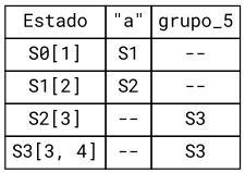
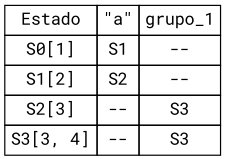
  digraph {
    fontname="Roboto Mono"
-   n1 [label=< <TABLE BORDER="0" CELLBORDER="1" CELLSPACING="0" CELLPADDING="4"><tr><td>Estado</td   ><td>"a"</td><td>grupo_5</td></tr><tr><td>S0[1]</td><td>S1</td><td>--</td></tr><tr><td>S1[2]</td><td>S2</td><td>--</td></tr><tr><td>S2[3]</td><td>--</td><td>S3</td></tr><tr><td>S3[3, 4]</td><td>--</td><td>S3</td></tr></TABLE>> margin=0 shape=none fontname="Roboto Mono"]
+   n1 [label=< <TABLE BORDER="0" CELLBORDER="1" CELLSPACING="0" CELLPADDING="4"><tr><td>Estado</td   ><td>"a"</td><td>grupo_1</td></tr><tr><td>S0[1]</td><td>S1</td><td>--</td></tr><tr><td>S1[2]</td><td>S2</td><td>--</td></tr><tr><td>S2[3]</td><td>--</td><td>S3</td></tr><tr><td>S3[3, 4]</td><td>--</td><td>S3</td></tr></TABLE>> margin=0 shape=none fontname="Roboto Mono"]
  }
